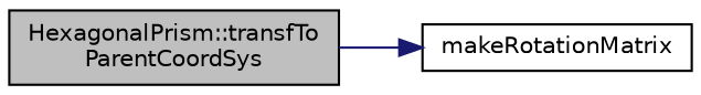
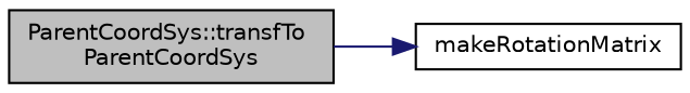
  digraph {
    rankdir=LR
    node [color=black fontname=Helvetica fontsize=10 shape=record style=filled]
-   n1 [fillcolor=grey75 fontcolor=black height=0.2 label="HexagonalPrism::transfTo\lParentCoordSys" width=0.4]
+   n1 [fillcolor=grey75 fontcolor=black height=0.2 label="ParentCoordSys::transfTo\lParentCoordSys" width=0.4]
    n2 [fillcolor=white height=0.2 label=makeRotationMatrix width=0.4]
    n1 -> n2 [color=midnightblue fontname=Helvetica fontsize=10 labelfontname=Helvetica labelfontsize=10 style=solid]
  }
